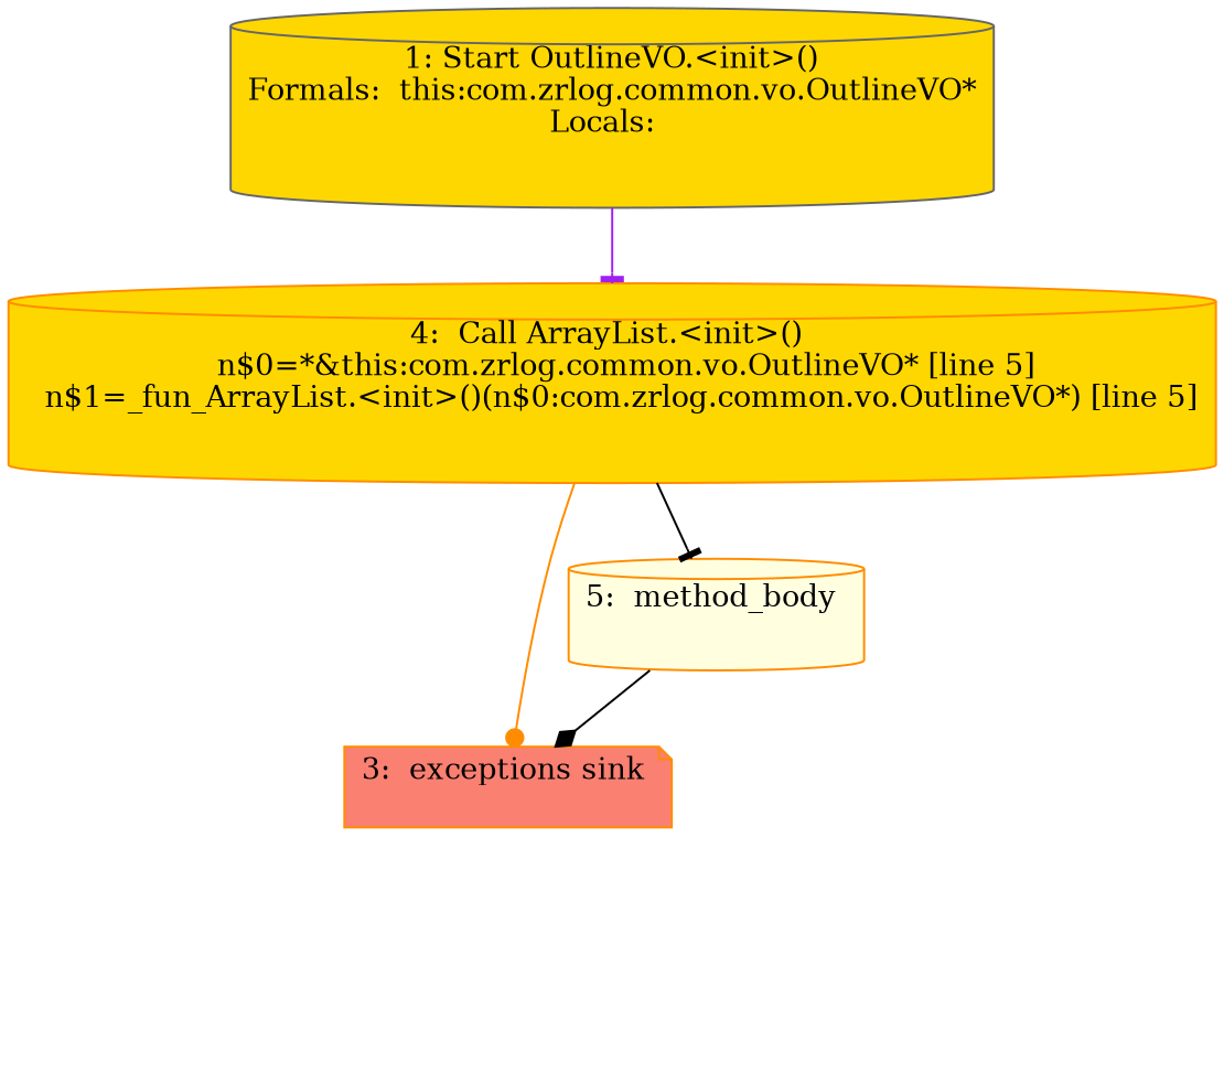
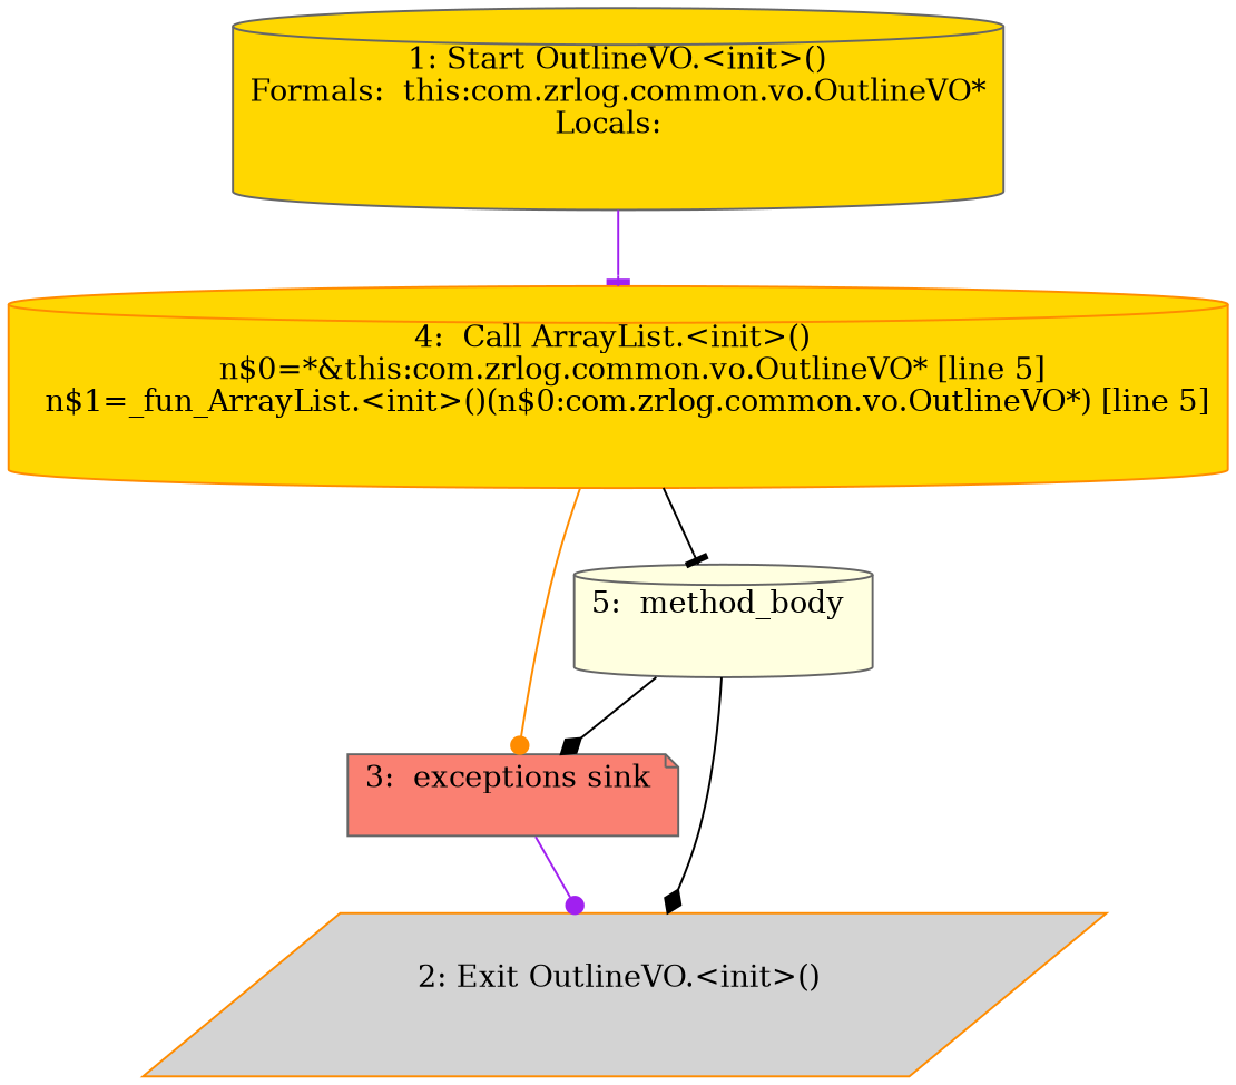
  digraph {
    node [color=darkorange fillcolor=gold shape=cylinder style=filled]
    edge [arrowhead=tee color=black]
    n1 [color=gray40 label="1: Start OutlineVO.<init>()\nFormals:  this:com.zrlog.common.vo.OutlineVO*\nLocals:  \n  "]
    n2 [label="4:  Call ArrayList.<init>() \n   n$0=*&this:com.zrlog.common.vo.OutlineVO* [line 5]\n  n$1=_fun_ArrayList.<init>()(n$0:com.zrlog.common.vo.OutlineVO*) [line 5]\n "]
-   n3 [fillcolor=salmon label="3:  exceptions sink \n  " shape=note]
-   n4 [fillcolor=lightyellow label="5:  method_body \n  "]
+   n3 [color=gray40 fillcolor=salmon label="3:  exceptions sink \n  " shape=note]
+   n4 [color=gray40 fillcolor=lightyellow label="5:  method_body \n  "]
+   n5 [fillcolor=lightgrey label="2: Exit OutlineVO.<init>() \n  " shape=parallelogram]
    n1 -> n2 [color=purple]
    n2 -> n3 [arrowhead=dot color=darkorange]
    n2 -> n4
+   n3 -> n5 [arrowhead=dot color=purple]
    n4 -> n3 [arrowhead=diamond]
+   n4 -> n5 [arrowhead=diamond]
  }
